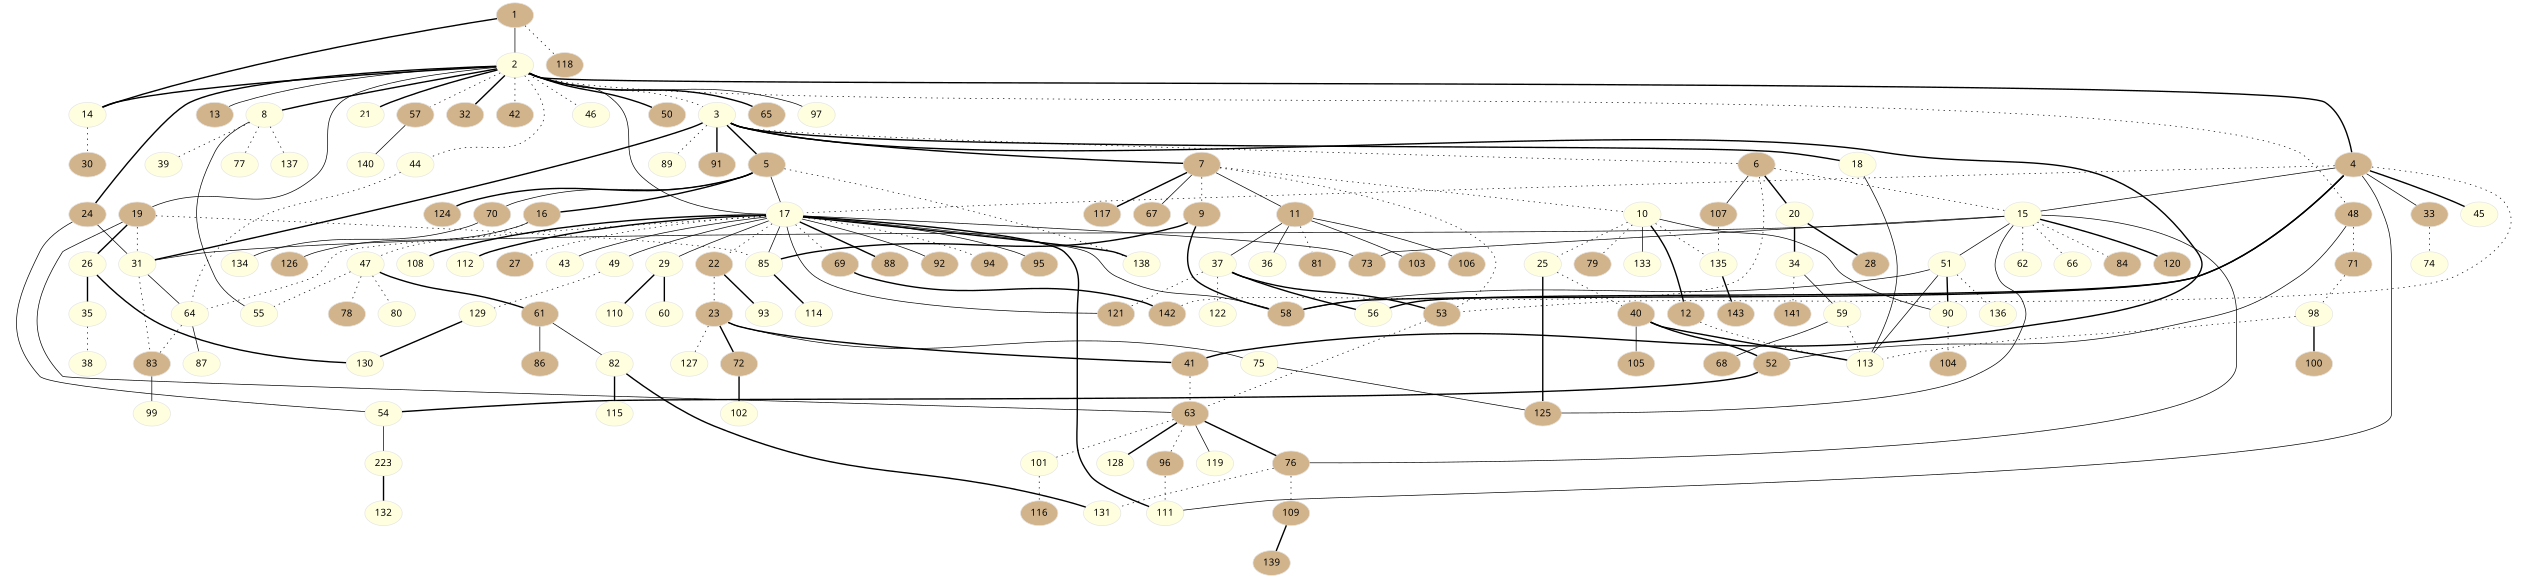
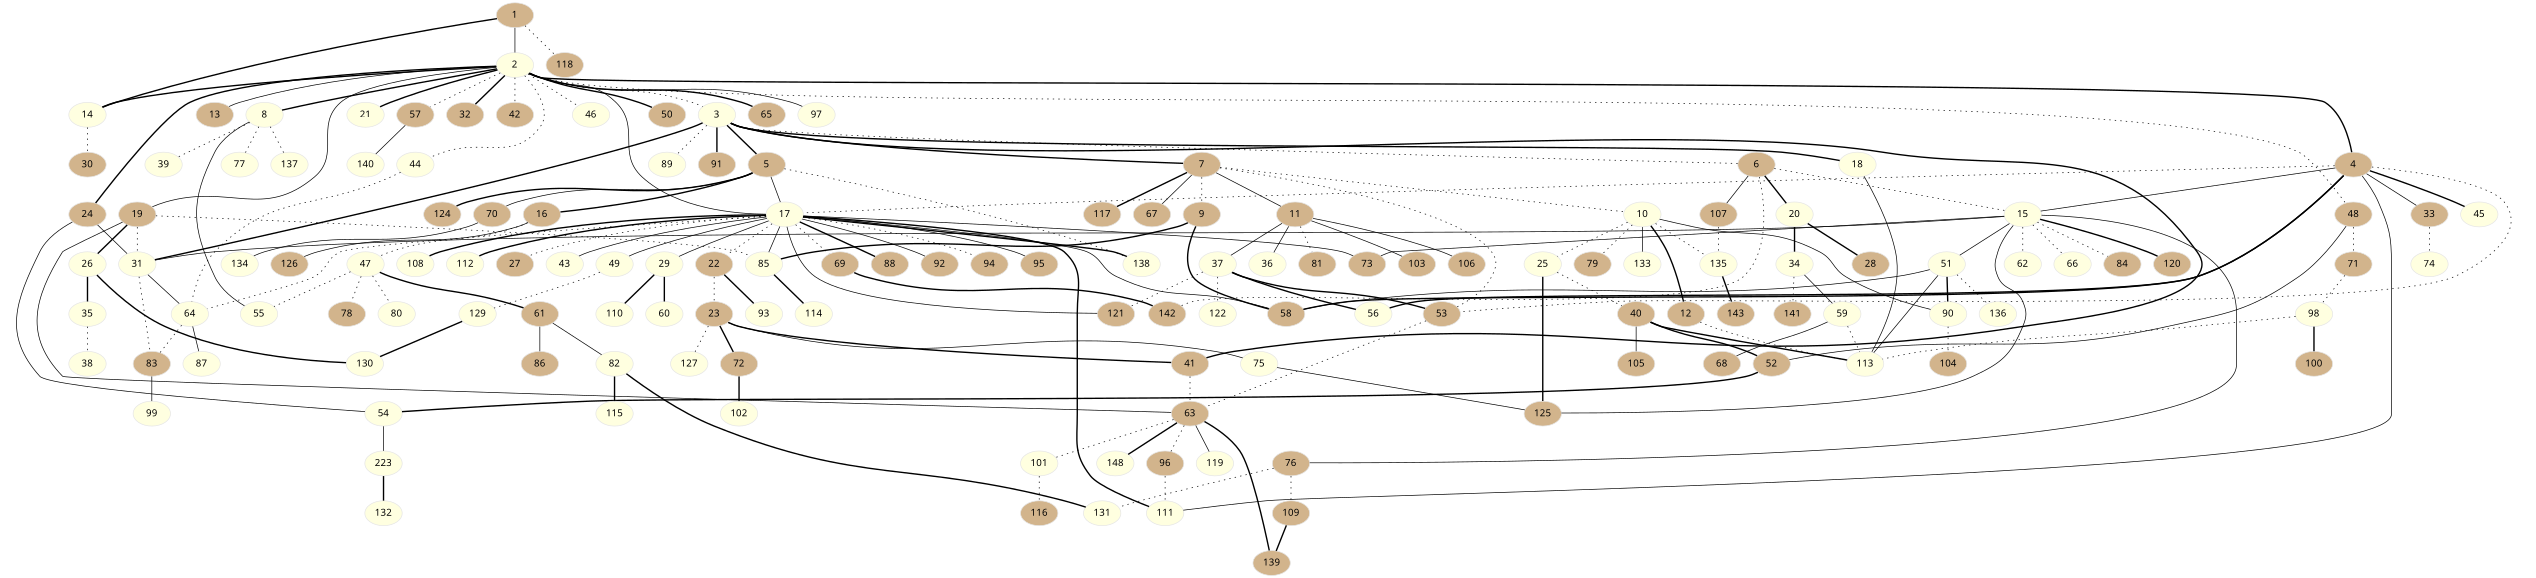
  graph {
    fontname="Noto Sans"
    node [color=gray90 fillcolor=lightyellow fontname="Noto Sans" style=filled]
    edge [fontname="Noto Sans" style=dotted]
    1 [fillcolor=tan]
    2
    14
    118 [fillcolor=tan]
    3
    4 [fillcolor=tan]
    8
    13 [fillcolor=tan]
    17
    19 [fillcolor=tan]
    21
    24 [fillcolor=tan]
    32 [fillcolor=tan]
    42 [fillcolor=tan]
    44
    46
    48 [fillcolor=tan]
    50 [fillcolor=tan]
    57 [fillcolor=tan]
    65 [fillcolor=tan]
    97
    30 [fillcolor=tan]
    5 [fillcolor=tan]
    6 [fillcolor=tan]
    7 [fillcolor=tan]
    18
    31
    41 [fillcolor=tan]
    89
    91 [fillcolor=tan]
    15
    33 [fillcolor=tan]
    45
    53 [fillcolor=tan]
    56
    58 [fillcolor=tan]
    111
    39
    55
    77
    137
    138
    85
    73 [fillcolor=tan]
    22 [fillcolor=tan]
    27 [fillcolor=tan]
    29
    43
    49
    64
    69 [fillcolor=tan]
    88 [fillcolor=tan]
    92 [fillcolor=tan]
    94 [fillcolor=tan]
    95 [fillcolor=tan]
    108
    112
    121 [fillcolor=tan]
    26
    63 [fillcolor=tan]
    54
    52 [fillcolor=tan]
    71 [fillcolor=tan]
    140
    16 [fillcolor=tan]
    70 [fillcolor=tan]
    124 [fillcolor=tan]
    20
    107 [fillcolor=tan]
    142 [fillcolor=tan]
    9 [fillcolor=tan]
    10
    11 [fillcolor=tan]
    67 [fillcolor=tan]
    117 [fillcolor=tan]
    113
    83 [fillcolor=tan]
    51
    62
    66
    76 [fillcolor=tan]
    84 [fillcolor=tan]
    120 [fillcolor=tan]
    125 [fillcolor=tan]
    74
    47
    126 [fillcolor=tan]
    134
    28 [fillcolor=tan]
    34
    135
    12 [fillcolor=tan]
    25
    79 [fillcolor=tan]
    90
    133
    36
    37
    81 [fillcolor=tan]
    103 [fillcolor=tan]
    106 [fillcolor=tan]
    114
    40 [fillcolor=tan]
    104 [fillcolor=tan]
    143 [fillcolor=tan]
    122
    136
    109 [fillcolor=tan]
    131
    61 [fillcolor=tan]
    78 [fillcolor=tan]
    80
    23 [fillcolor=tan]
    93
    60
    110
    129
    87
    35
    130
    96 [fillcolor=tan]
    101
    119
-   128
+   128 [label=148]
    59
    141 [fillcolor=tan]
    72 [fillcolor=tan]
    75
    127
    102
    n131 [label=223]
    105 [fillcolor=tan]
    38
    99
    68 [fillcolor=tan]
    82
    86 [fillcolor=tan]
    98
    132
    115
    116 [fillcolor=tan]
    100 [fillcolor=tan]
    139 [fillcolor=tan]
    1 -- 2 [style=solid]
    1 -- 14 [style=bold]
    1 -- 118
    2 -- 14 [style=bold]
    2 -- 3
    2 -- 4 [style=bold]
    2 -- 8 [style=bold]
    2 -- 13 [style=solid]
    2 -- 17 [style=solid]
    2 -- 19 [style=solid]
    2 -- 21 [style=bold]
    2 -- 24 [style=bold]
    2 -- 32 [style=bold]
    2 -- 42
    2 -- 44
    2 -- 46
    2 -- 48
    2 -- 50 [style=bold]
    2 -- 57
    2 -- 65 [style=bold]
    2 -- 97 [style=solid]
    14 -- 30
    3 -- 5 [style=bold]
    3 -- 6
    3 -- 7 [style=bold]
    3 -- 18 [style=bold]
    3 -- 31 [style=bold]
    3 -- 41 [style=bold]
    3 -- 89
    3 -- 91 [style=bold]
    4 -- 17
    4 -- 15 [style=solid]
    4 -- 33 [style=solid]
    4 -- 45 [style=bold]
    4 -- 53
    4 -- 56 [style=bold]
    4 -- 58 [style=bold]
    4 -- 111 [style=solid]
    8 -- 39
    8 -- 55 [style=solid]
    8 -- 77
    8 -- 137
    17 -- 58 [style=solid]
    17 -- 111 [style=bold]
    17 -- 138 [style=bold]
    17 -- 85 [style=solid]
    17 -- 73 [style=solid]
    17 -- 22
    17 -- 27
    17 -- 29 [style=solid]
    17 -- 43 [style=solid]
    17 -- 49 [style=solid]
    17 -- 64
    17 -- 69
    17 -- 88 [style=bold]
    17 -- 92 [style=solid]
    17 -- 94
    17 -- 95 [style=solid]
    17 -- 108 [style=bold]
    17 -- 112 [style=bold]
    17 -- 121 [style=solid]
    19 -- 31
    19 -- 85
    19 -- 26 [style=bold]
    19 -- 63 [style=solid]
    24 -- 31 [style=solid]
    24 -- 54 [style=solid]
    44 -- 64
    48 -- 52 [style=solid]
    48 -- 71
    57 -- 140 [style=solid]
    5 -- 17 [style=solid]
    5 -- 138
    5 -- 16 [style=bold]
    5 -- 70 [style=solid]
    5 -- 124 [style=bold]
    6 -- 15
    6 -- 20 [style=bold]
    6 -- 107 [style=solid]
    6 -- 142
    7 -- 53
    7 -- 9
    7 -- 10
    7 -- 11 [style=solid]
    7 -- 67 [style=solid]
    7 -- 117 [style=bold]
    18 -- 113 [style=solid]
    31 -- 64 [style=solid]
    31 -- 83
    41 -- 63
    15 -- 31 [style=solid]
    15 -- 73 [style=solid]
    15 -- 51 [style=solid]
    15 -- 62
    15 -- 66
    15 -- 76 [style=solid]
    15 -- 84
    15 -- 120 [style=bold]
    15 -- 125 [style=solid]
    33 -- 74
    53 -- 63
    85 -- 114 [style=bold]
    22 -- 23
    22 -- 93 [style=bold]
    29 -- 60 [style=bold]
    29 -- 110 [style=bold]
    49 -- 129
    64 -- 83
    64 -- 87 [style=solid]
    69 -- 142 [style=bold]
    26 -- 35 [style=bold]
    26 -- 130 [style=bold]
-   63 -- 76 [style=bold]
+   63 -- 139 [style=bold]
    63 -- 96
    63 -- 101
    63 -- 119 [style=solid]
    63 -- 128 [style=bold]
    54 -- n131 [style=solid]
    52 -- 54 [style=bold]
    71 -- 98
    16 -- 47
    16 -- 126 [style=solid]
    70 -- 134 [style=solid]
    20 -- 28 [style=bold]
    20 -- 34 [style=bold]
    107 -- 135
    9 -- 58 [style=bold]
    9 -- 85 [style=bold]
    10 -- 135
    10 -- 12 [style=bold]
    10 -- 25
    10 -- 79
    10 -- 90 [style=solid]
    10 -- 133 [style=solid]
    11 -- 36 [style=solid]
    11 -- 37 [style=solid]
    11 -- 81
    11 -- 103 [style=solid]
    11 -- 106 [style=solid]
    83 -- 99 [style=solid]
    51 -- 58 [style=solid]
    51 -- 113 [style=solid]
    51 -- 90 [style=bold]
    51 -- 136
    76 -- 109
    76 -- 131
    47 -- 55
    47 -- 61 [style=bold]
    47 -- 78
    47 -- 80
    34 -- 59 [style=solid]
    34 -- 141
    135 -- 143 [style=bold]
    12 -- 113
    25 -- 125 [style=bold]
    25 -- 40
    90 -- 104
    37 -- 53 [style=bold]
    37 -- 56 [style=bold]
    37 -- 121
    37 -- 122
    40 -- 52 [style=bold]
    40 -- 113 [style=bold]
    40 -- 105 [style=solid]
    109 -- 139 [style=bold]
    61 -- 82 [style=solid]
    61 -- 86 [style=solid]
    23 -- 41 [style=bold]
    23 -- 72 [style=bold]
    23 -- 75 [style=solid]
    23 -- 127
    129 -- 130 [style=bold]
    35 -- 38
    96 -- 111
    101 -- 116
    59 -- 113
    59 -- 68 [style=solid]
    72 -- 102 [style=bold]
    75 -- 125 [style=solid]
    n131 -- 132 [style=bold]
    82 -- 131 [style=bold]
    82 -- 115 [style=bold]
    98 -- 113
    98 -- 100 [style=bold]
  }
